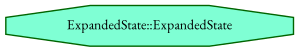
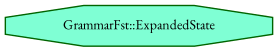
  digraph {
    rankdir=LR
    fontname="EB Garamond"
-   n1 [color=darkgreen fillcolor=aquamarine fontname="EB Garamond" fontsize=10 height=0.2 label="ExpandedState::ExpandedState" shape=octagon style=filled width=0.4]
+   n1 [color=darkgreen fillcolor=aquamarine fontname="EB Garamond" fontsize=10 height=0.2 label="GrammarFst::ExpandedState" shape=octagon style=filled width=0.4]
  }
